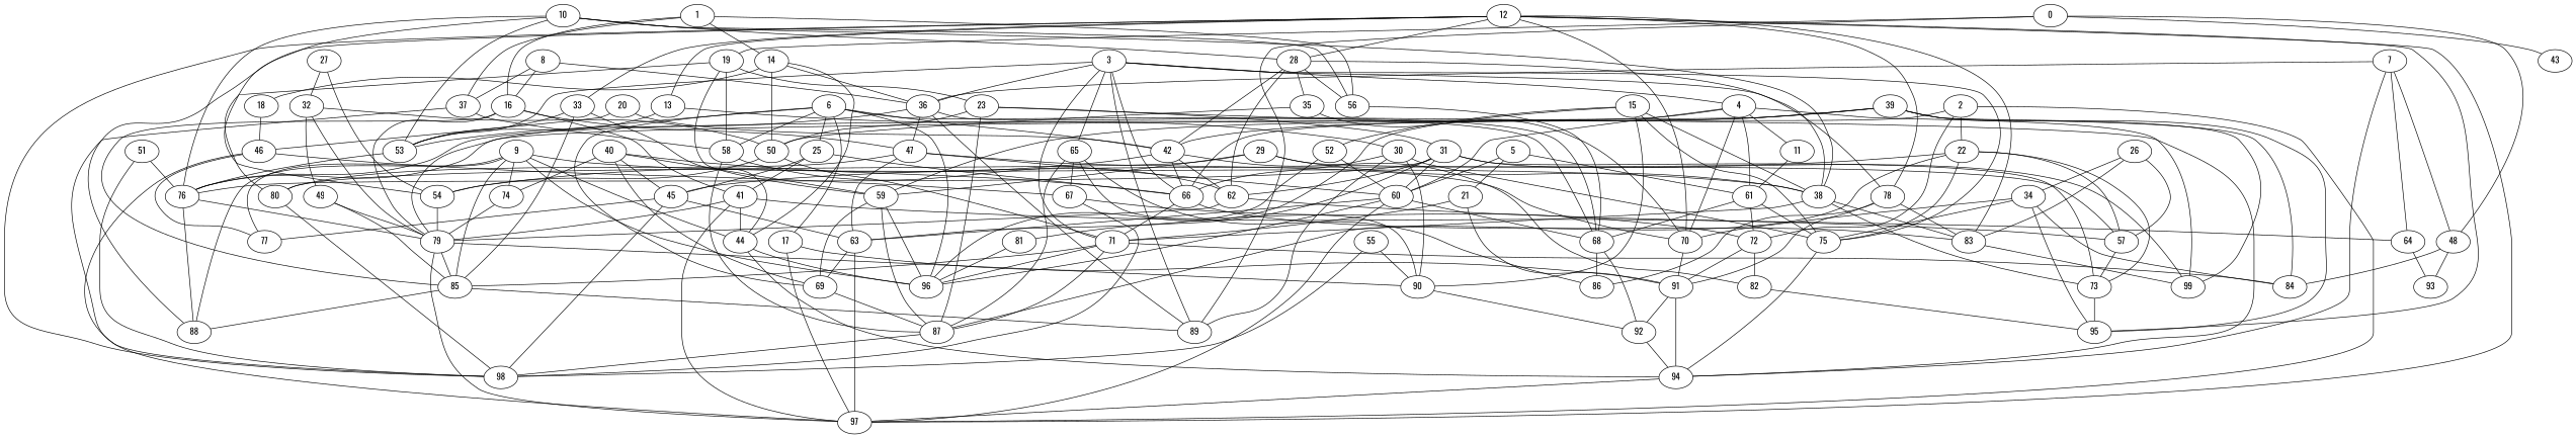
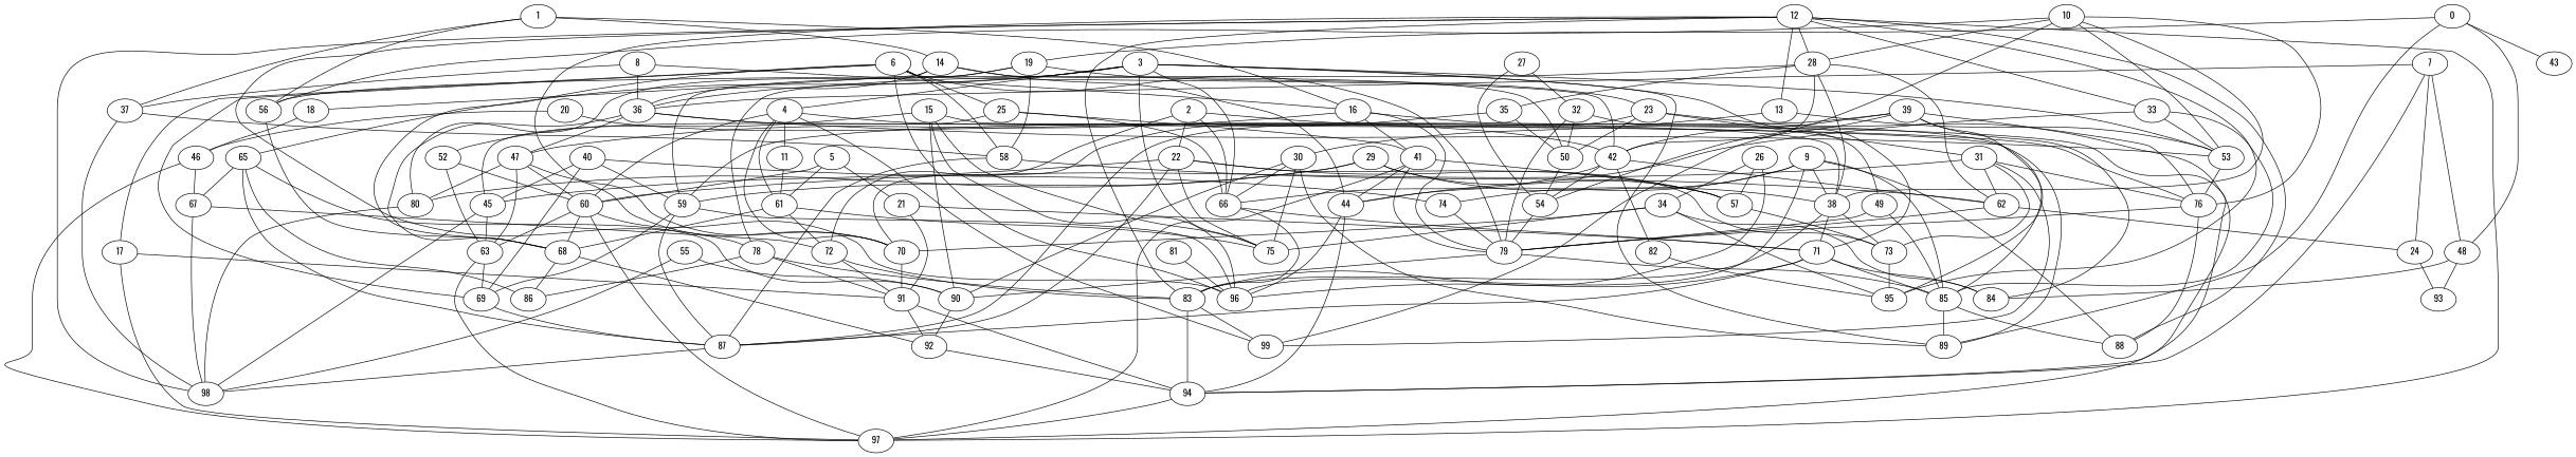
  strict graph {
    fontname=Oswald
    node [fontname=Oswald]
    edge [fontname=Oswald weight=1]
    0
    19
    43
    48
    89
    58
    23
    59
    80
    84
    93
    1
    14
    16
    37
    56
    36
    44
    18
    50
    79
    85
    41
    47
    98
    68
    2
    22
    66
    72
    97
    75
    45
    73
    87
    57
    71
    83
    91
    82
    3
    4
    53
    65
    78
    11
    60
    61
    70
    76
    99
    90
    67
    86
    96
    63
    88
    5
    21
    6
    17
    25
    42
    69
    54
    62
    92
    7
-   64
+   64 [label=24]
    94
    8
    9
    38
    74
-   77
    10
    28
    35
    12
    13
    33
    95
    30
    46
    15
    52
    31
    20
    34
    81
-   51
    26
    27
    32
    49
    29
    39
    40
    55
    0 -- 19
    0 -- 43
    0 -- 48
    0 -- 89
    19 -- 58
    19 -- 23
    19 -- 59
    19 -- 80
    48 -- 84
    48 -- 93
    58 -- 87
    58 -- 62
    23 -- 50
    23 -- 87
    23 -- 94
    23 -- 31
    59 -- 87
    59 -- 96
    59 -- 69
    80 -- 98
    1 -- 14
    1 -- 16
    1 -- 37
    1 -- 56
    14 -- 36
    14 -- 44
    14 -- 18
    14 -- 50
    16 -- 79
    16 -- 85
    16 -- 41
    16 -- 47
    37 -- 58
    37 -- 98
    56 -- 68
    36 -- 89
    36 -- 47
    36 -- 68
    36 -- 53
    44 -- 96
    44 -- 94
    18 -- 46
-   50 -- 71
    50 -- 54
    79 -- 85
-   79 -- 97
    79 -- 90
    85 -- 89
    85 -- 88
    41 -- 44
    41 -- 79
    41 -- 97
    41 -- 57
    47 -- 80
    47 -- 60
    47 -- 70
    47 -- 63
    68 -- 86
    68 -- 92
    2 -- 22
    2 -- 66
    2 -- 72
    2 -- 97
    22 -- 75
    22 -- 45
    22 -- 73
    22 -- 87
    22 -- 57
    66 -- 71
    66 -- 83
    72 -- 91
-   72 -- 82
+   72 -- 83
    45 -- 98
    45 -- 63
-   45 -- 77
    73 -- 95
    87 -- 98
    57 -- 73
    71 -- 84
    71 -- 85
    71 -- 87
    71 -- 96
    83 -- 99
-   75 -- 94
+   83 -- 94
    91 -- 92
    91 -- 94
    82 -- 95
    3 -- 89
    3 -- 36
    3 -- 66
    3 -- 75
    3 -- 71
    3 -- 4
    3 -- 53
    3 -- 65
    3 -- 78
    4 -- 11
    4 -- 60
    4 -- 61
    4 -- 70
    4 -- 76
    4 -- 99
    53 -- 76
    65 -- 87
    65 -- 90
    65 -- 67
    65 -- 86
    78 -- 83
    78 -- 91
    78 -- 86
    11 -- 61
    60 -- 68
    60 -- 97
    60 -- 96
    60 -- 63
    61 -- 68
    61 -- 72
    61 -- 75
    70 -- 91
    76 -- 79
    76 -- 88
    90 -- 92
    67 -- 98
    67 -- 72
    63 -- 97
    63 -- 69
    5 -- 60
    5 -- 61
    5 -- 21
    21 -- 71
    21 -- 91
    6 -- 58
    6 -- 79
    6 -- 68
    6 -- 96
    6 -- 17
    6 -- 25
    6 -- 42
    6 -- 69
    17 -- 97
    17 -- 91
    25 -- 41
    25 -- 66
    25 -- 45
    42 -- 66
    42 -- 82
    42 -- 54
    42 -- 62
    69 -- 87
    54 -- 79
    62 -- 79
    62 -- 64
    92 -- 94
    7 -- 48
    7 -- 36
    7 -- 64
    7 -- 94
    64 -- 93
    94 -- 97
    8 -- 16
    8 -- 37
    8 -- 36
    9 -- 44
    9 -- 85
    9 -- 96
    9 -- 88
    9 -- 38
    9 -- 74
-   9 -- 77
    38 -- 73
    38 -- 71
    38 -- 83
    74 -- 79
    10 -- 56
    10 -- 53
    10 -- 76
    10 -- 54
    10 -- 38
    10 -- 28
    28 -- 56
    28 -- 42
    28 -- 62
    28 -- 38
    28 -- 35
    35 -- 50
    35 -- 70
    12 -- 98
    12 -- 97
    12 -- 83
    12 -- 78
    12 -- 70
    12 -- 88
    12 -- 28
    12 -- 13
    12 -- 33
    12 -- 95
    13 -- 53
    13 -- 30
    33 -- 44
    33 -- 85
    33 -- 53
    30 -- 89
    30 -- 66
    30 -- 75
    30 -- 90
    46 -- 97
    46 -- 67
-   46 -- 77
    15 -- 75
    15 -- 90
    15 -- 96
    15 -- 38
    15 -- 52
    52 -- 60
    52 -- 63
    31 -- 73
    31 -- 60
    31 -- 76
    31 -- 99
    31 -- 62
-   31 -- 81
    20 -- 42
    20 -- 46
    34 -- 84
    34 -- 75
    34 -- 70
    34 -- 95
    81 -- 96
-   51 -- 98
-   51 -- 76
    26 -- 57
    26 -- 83
    26 -- 34
    27 -- 54
    27 -- 32
    32 -- 50
    32 -- 79
    32 -- 49
    49 -- 79
    49 -- 85
    29 -- 59
    29 -- 80
    29 -- 57
    29 -- 38
    39 -- 59
    39 -- 84
    39 -- 76
    39 -- 99
    39 -- 42
    39 -- 95
    40 -- 59
-   40 -- 66
    40 -- 45
    40 -- 69
    40 -- 74
    55 -- 98
    55 -- 90
  }
